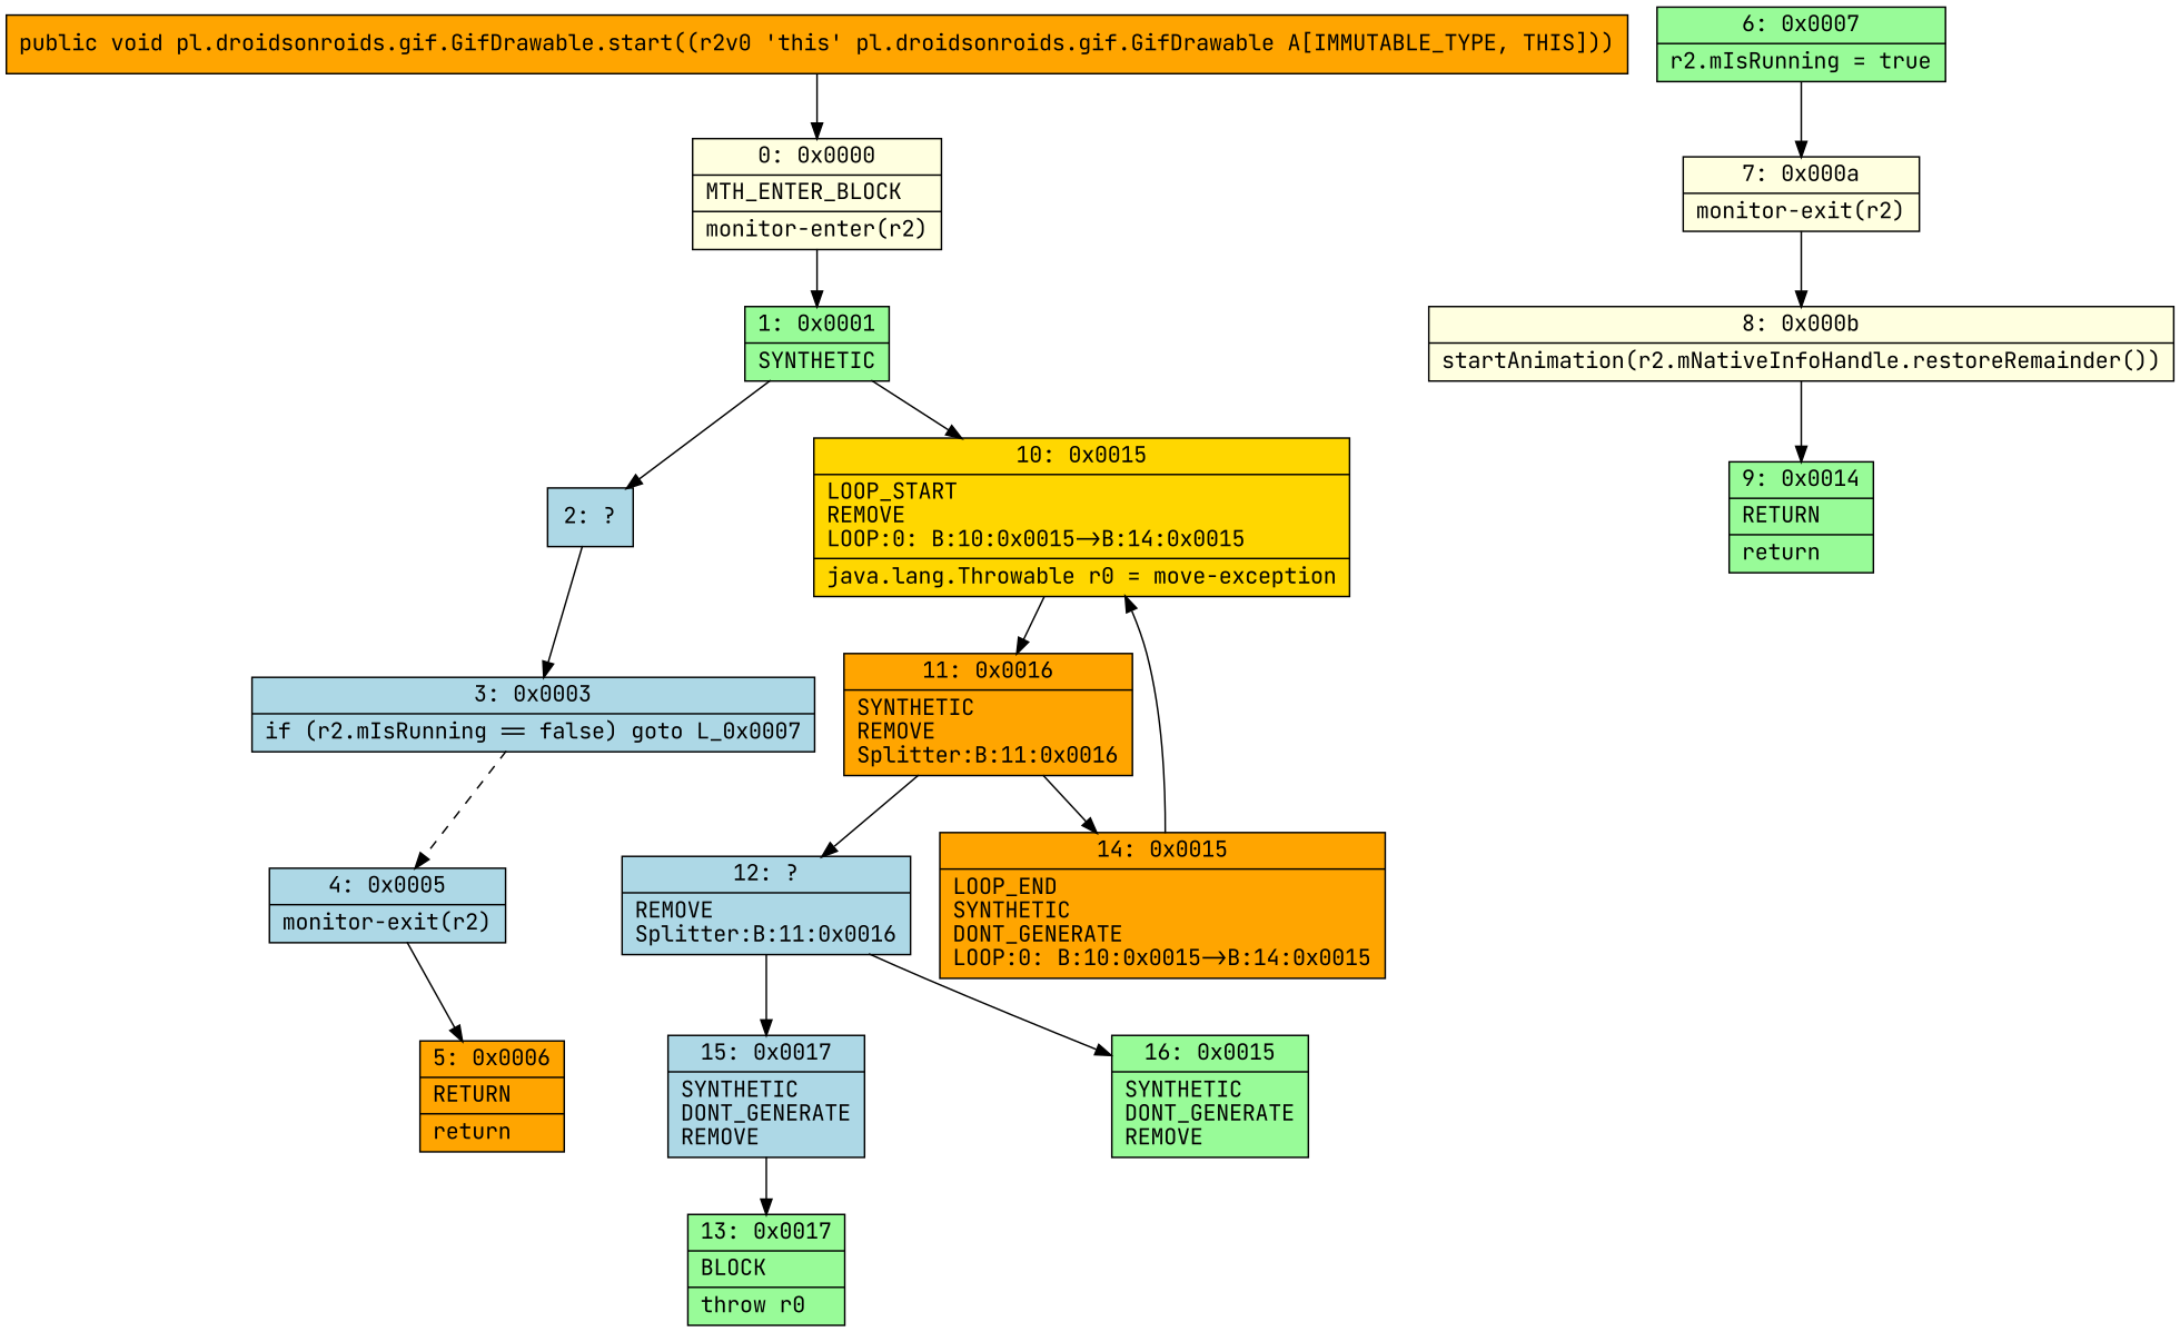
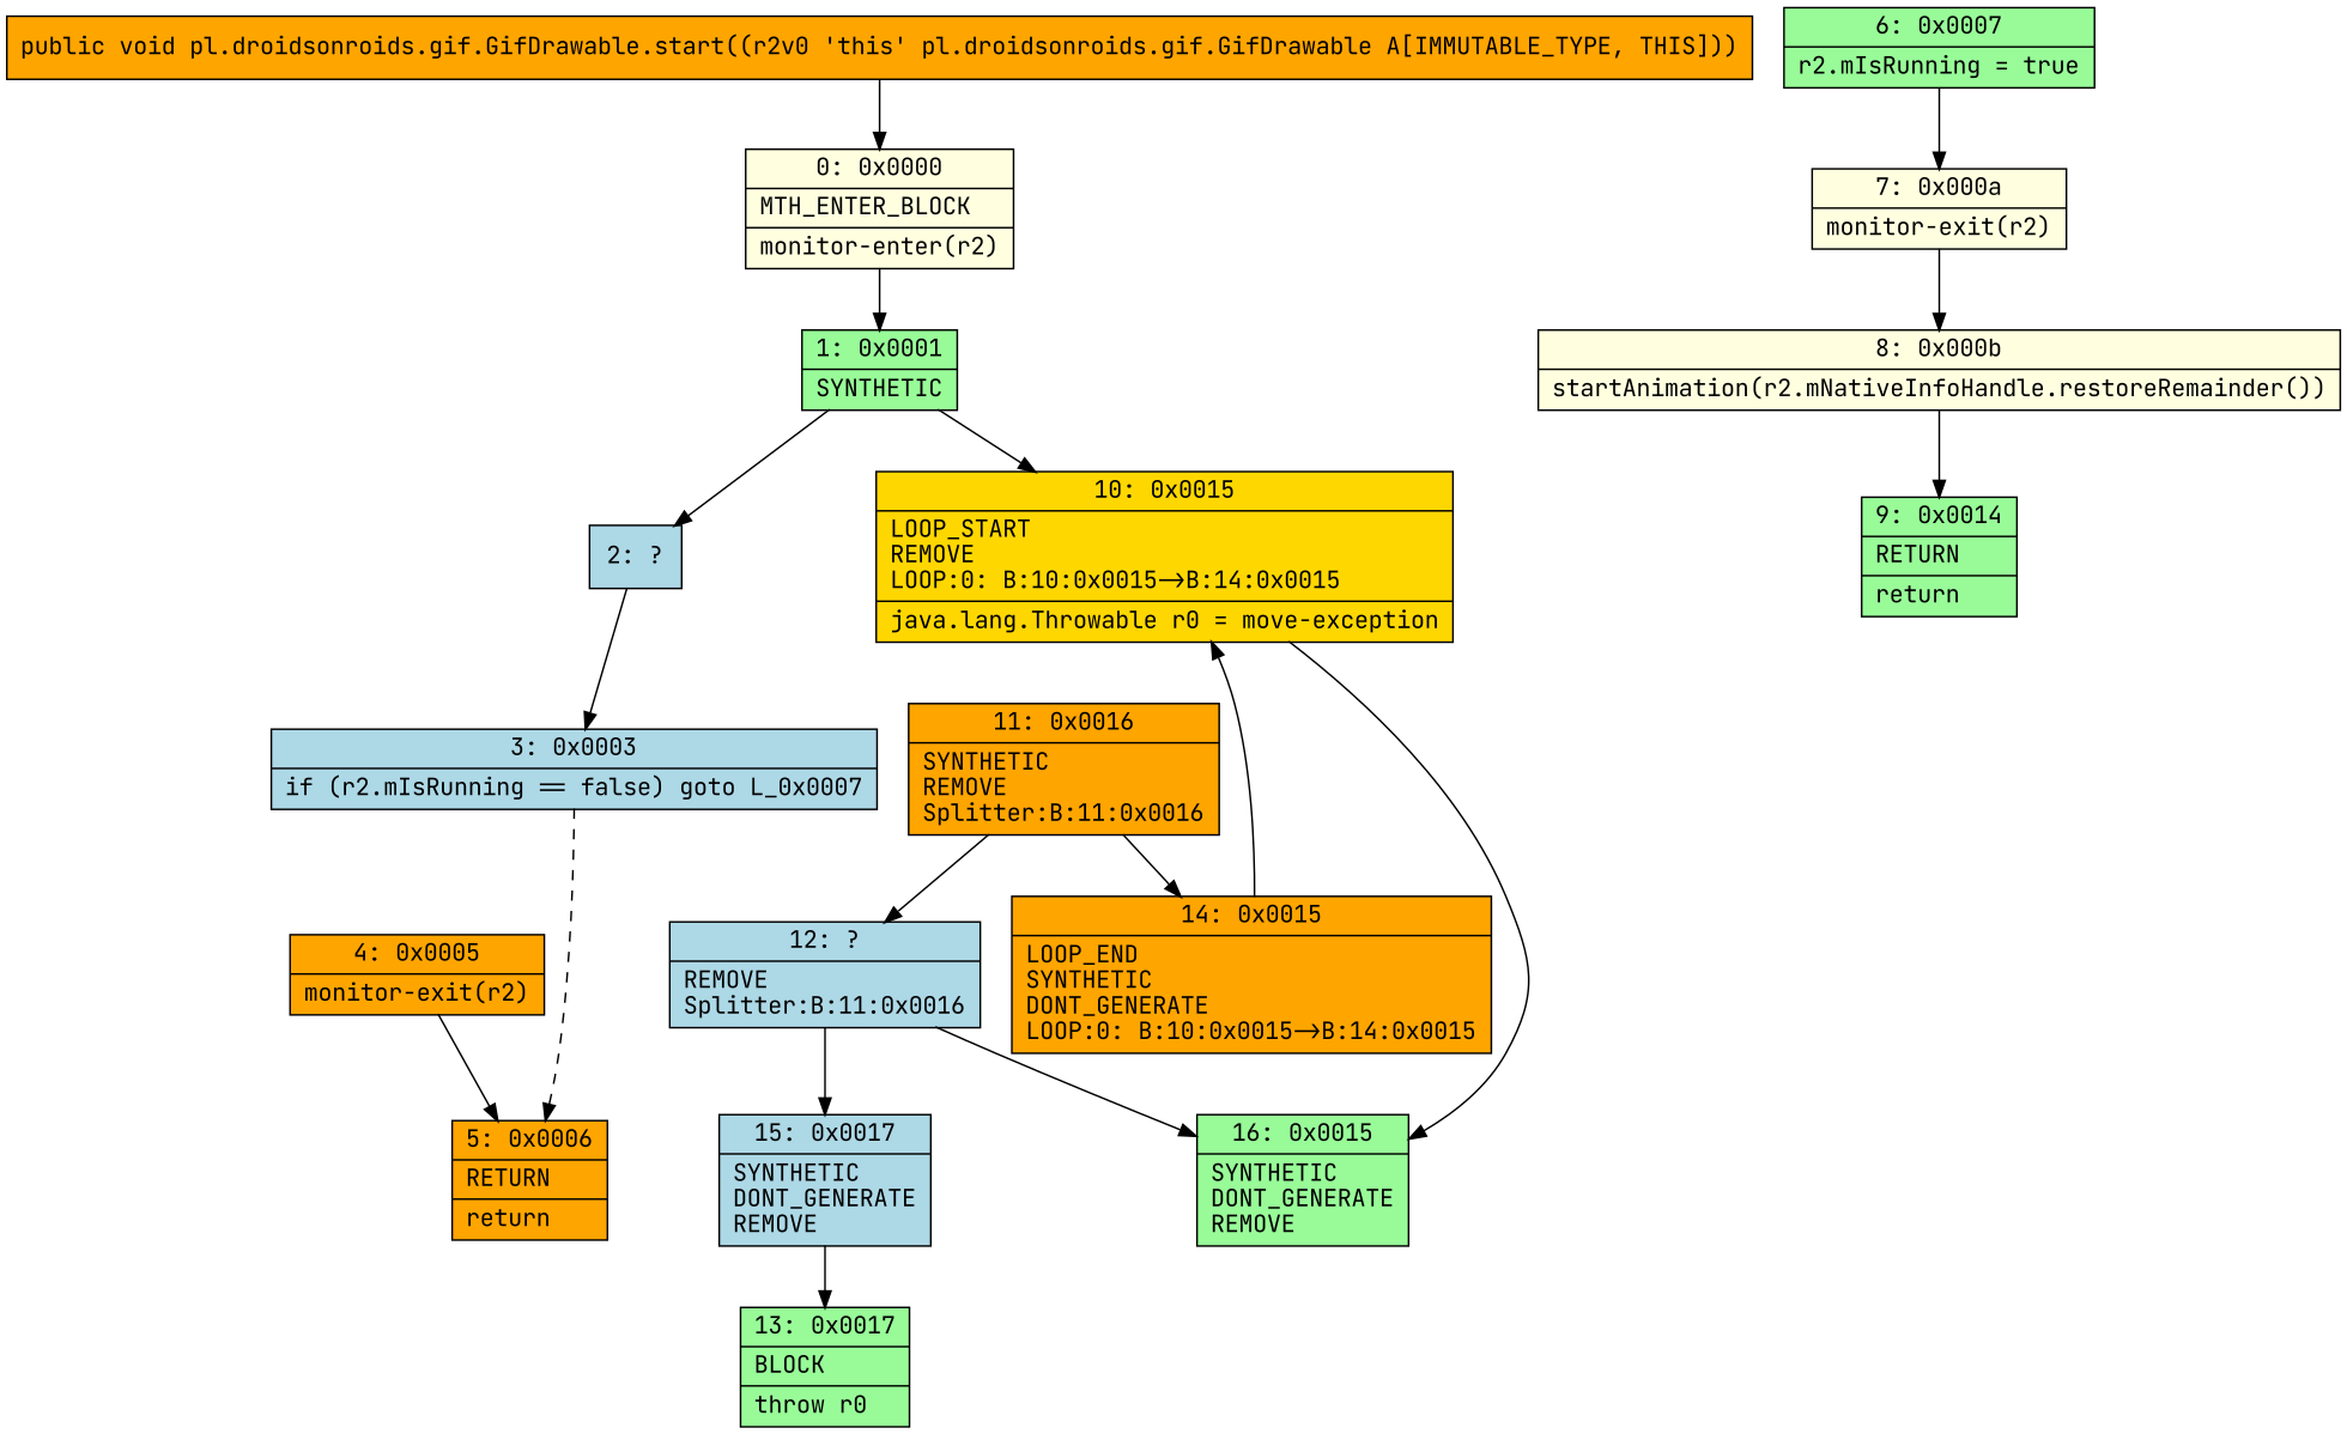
  digraph {
    fontname="JetBrains Mono"
    node [fillcolor=palegreen fontname="JetBrains Mono" shape=record style=filled]
    edge [fontname="JetBrains Mono"]
    n1 [fillcolor=lightyellow label="{0\:\ 0x0000|MTH_ENTER_BLOCK\l|monitor\-enter(r2)\l}"]
    n2 [label="{1\:\ 0x0001|SYNTHETIC\l}"]
    n3 [fillcolor=lightblue label="{2\:\ ?}"]
    n4 [fillcolor=gold label="{10\:\ 0x0015|LOOP_START\lREMOVE\lLOOP:0: B:10:0x0015\-\>B:14:0x0015\l|java.lang.Throwable r0 = move\-exception\l}"]
    n5 [fillcolor=lightblue label="{3\:\ 0x0003|if (r2.mIsRunning == false) goto L_0x0007\l}"]
    n6 [fillcolor=orange label="{11\:\ 0x0016|SYNTHETIC\lREMOVE\lSplitter:B:11:0x0016\l}"]
-   n7 [fillcolor=lightblue label="{4\:\ 0x0005|monitor\-exit(r2)\l}"]
+   n7 [fillcolor=orange label="{4\:\ 0x0005|monitor\-exit(r2)\l}"]
    n8 [fillcolor=orange label="{5\:\ 0x0006|RETURN\l|return\l}"]
    n9 [label="{6\:\ 0x0007|r2.mIsRunning = true\l}"]
    n10 [fillcolor=lightyellow label="{7\:\ 0x000a|monitor\-exit(r2)\l}"]
    n11 [fillcolor=lightyellow label="{8\:\ 0x000b|startAnimation(r2.mNativeInfoHandle.restoreRemainder())\l}"]
    n12 [label="{9\:\ 0x0014|RETURN\l|return\l}"]
    n13 [fillcolor=lightblue label="{12\:\ ?|REMOVE\lSplitter:B:11:0x0016\l}"]
    n14 [fillcolor=orange label="{14\:\ 0x0015|LOOP_END\lSYNTHETIC\lDONT_GENERATE\lLOOP:0: B:10:0x0015\-\>B:14:0x0015\l}"]
    n15 [fillcolor=lightblue label="{15\:\ 0x0017|SYNTHETIC\lDONT_GENERATE\lREMOVE\l}"]
    n16 [label="{16\:\ 0x0015|SYNTHETIC\lDONT_GENERATE\lREMOVE\l}"]
    n17 [label="{13\:\ 0x0017|BLOCK\l|throw r0\l}"]
    n18 [fillcolor=orange label="{public void pl.droidsonroids.gif.GifDrawable.start((r2v0 'this' pl.droidsonroids.gif.GifDrawable A[IMMUTABLE_TYPE, THIS])) }"]
    n1 -> n2
    n2 -> n3
    n2 -> n4
    n3 -> n5
-   n4 -> n6
-   n5 -> n7 [style=dashed]
+   n4 -> n16
+   n5 -> n8 [style=dashed]
    n6 -> n13
    n6 -> n14
    n7 -> n8
    n9 -> n10
    n10 -> n11
    n11 -> n12
    n13 -> n15
    n13 -> n16
    n14 -> n4
    n15 -> n17
    n18 -> n1
  }
